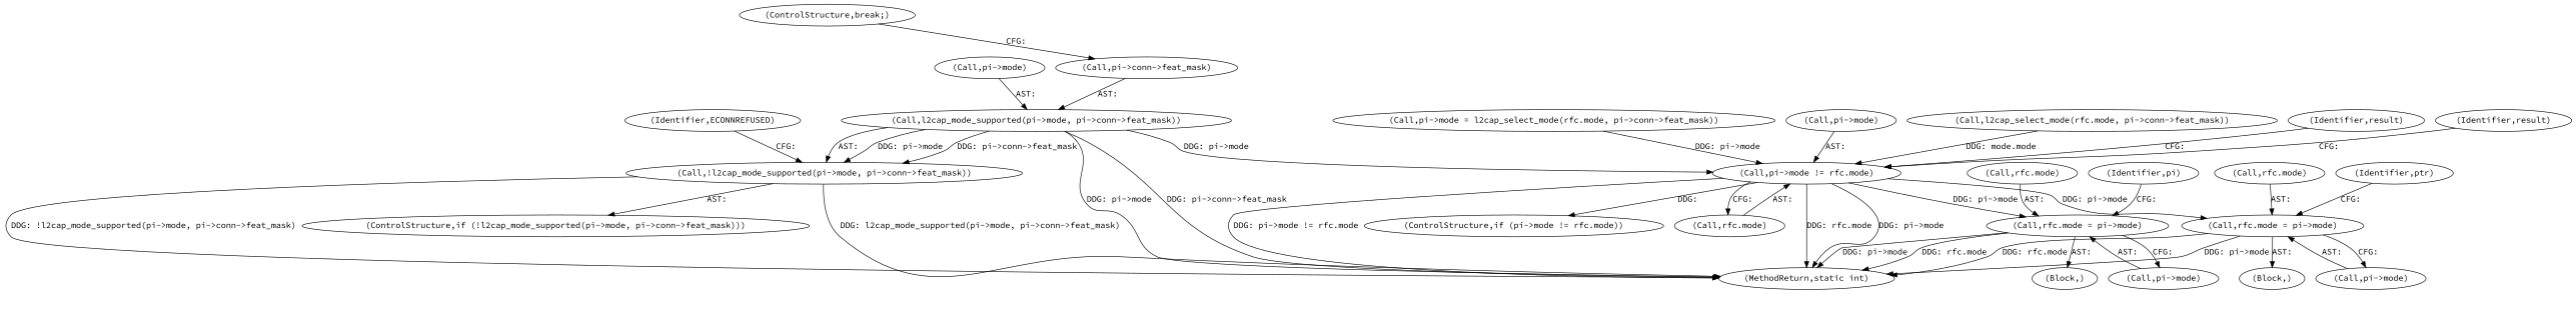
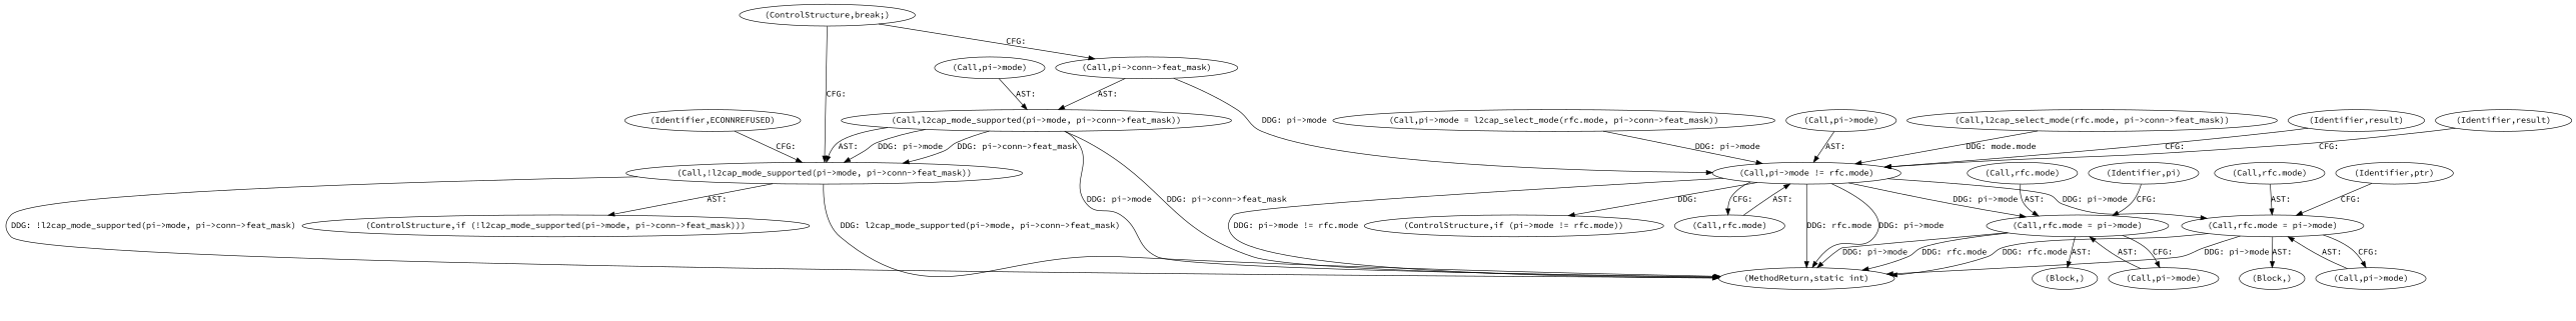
  digraph {
    fontname="Source Code Pro"
    node [fontname="Source Code Pro"]
    edge [fontname="Source Code Pro"]
    n1 [label="(Call,l2cap_mode_supported(pi->mode, pi->conn->feat_mask))"]
    n2 [label="(Call,!l2cap_mode_supported(pi->mode, pi->conn->feat_mask))"]
    n3 [label="(Call,pi->mode != rfc.mode)"]
    n4 [label="(MethodReturn,static int)"]
    n5 [label="(ControlStructure,if (!l2cap_mode_supported(pi->mode, pi->conn->feat_mask)))"]
    n6 [label="(Call,rfc.mode = pi->mode)"]
    n7 [label="(Call,rfc.mode = pi->mode)"]
    n8 [label="(ControlStructure,if (pi->mode != rfc.mode))"]
    n9 [label="(Call,rfc.mode)"]
    n10 [label="(Call,pi->conn->feat_mask)"]
    n11 [label="(Block,)"]
    n12 [label="(Call,pi->mode)"]
    n13 [label="(Block,)"]
    n14 [label="(Call,pi->mode)"]
    n15 [label="(Call,rfc.mode)"]
    n16 [label="(Call,pi->mode)"]
    n17 [label="(Identifier,ptr)"]
    n18 [label="(ControlStructure,break;)"]
    n19 [label="(Call,pi->mode = l2cap_select_mode(rfc.mode, pi->conn->feat_mask))"]
    n20 [label="(Call,rfc.mode)"]
    n21 [label="(Call,pi->mode)"]
    n22 [label="(Call,l2cap_select_mode(rfc.mode, pi->conn->feat_mask))"]
    n23 [label="(Identifier,result)"]
    n24 [label="(Identifier,result)"]
    n25 [label="(Identifier,ECONNREFUSED)"]
    n26 [label="(Identifier,pi)"]
    n1 -> n2 [label="AST: "]
    n1 -> n2 [label="DDG: pi->mode"]
    n1 -> n2 [label="DDG: pi->conn->feat_mask"]
-   n1 -> n3 [label="DDG: pi->mode"]
+   n10 -> n3 [label="DDG: pi->mode"]
    n1 -> n4 [label="DDG: pi->mode"]
    n1 -> n4 [label="DDG: pi->conn->feat_mask"]
    n2 -> n4 [label="DDG: !l2cap_mode_supported(pi->mode, pi->conn->feat_mask)"]
    n2 -> n4 [label="DDG: l2cap_mode_supported(pi->mode, pi->conn->feat_mask)"]
    n2 -> n5 [label="AST: "]
    n3 -> n4 [label="DDG: rfc.mode"]
    n3 -> n4 [label="DDG: pi->mode"]
    n3 -> n4 [label="DDG: pi->mode != rfc.mode"]
    n3 -> n6 [label="DDG: pi->mode"]
    n3 -> n7 [label="DDG: pi->mode"]
    n3 -> n8 [label="DDG: "]
    n3 -> n9 [label="CFG: "]
    n6 -> n4 [label="DDG: pi->mode"]
    n6 -> n4 [label="DDG: rfc.mode"]
    n6 -> n11 [label="AST: "]
    n6 -> n12 [label="CFG: "]
    n7 -> n4 [label="DDG: rfc.mode"]
    n7 -> n4 [label="DDG: pi->mode"]
    n7 -> n13 [label="AST: "]
    n7 -> n14 [label="CFG: "]
    n9 -> n3 [label="AST: "]
    n10 -> n1 [label="AST: "]
    n12 -> n6 [label="AST: "]
    n14 -> n7 [label="AST: "]
    n15 -> n6 [label="AST: "]
    n16 -> n1 [label="AST: "]
    n17 -> n7 [label="CFG: "]
+   n18 -> n2 [label="CFG: "]
    n18 -> n10 [label="CFG: "]
    n19 -> n3 [label="DDG: pi->mode"]
    n20 -> n7 [label="AST: "]
    n21 -> n3 [label="AST: "]
    n22 -> n3 [label="DDG: mode.mode"]
    n23 -> n3 [label="CFG: "]
    n24 -> n3 [label="CFG: "]
    n25 -> n2 [label="CFG: "]
    n26 -> n6 [label="CFG: "]
  }
